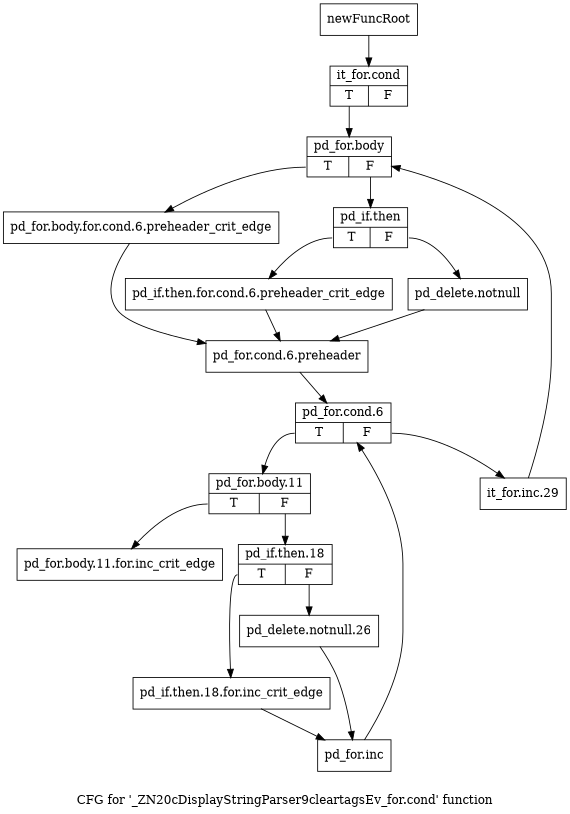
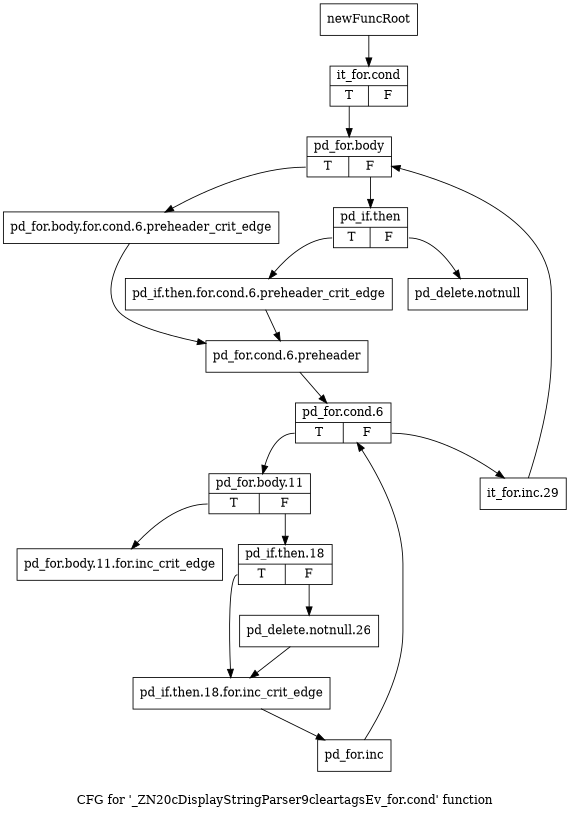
  digraph {
    label="CFG for '_ZN20cDisplayStringParser9cleartagsEv_for.cond' function"
    node [shape=record]
    n1 [label="{newFuncRoot}"]
    n2 [label="{it_for.cond|{<s0>T|<s1>F}}"]
    n3 [label="{pd_for.body|{<s0>T|<s1>F}}"]
    n4 [label="{pd_for.body.for.cond.6.preheader_crit_edge}"]
    n5 [label="{pd_if.then|{<s0>T|<s1>F}}"]
    n6 [label="{pd_for.cond.6.preheader}"]
    n7 [label="{pd_if.then.for.cond.6.preheader_crit_edge}"]
    n8 [label="{pd_delete.notnull}"]
    n9 [label="{pd_for.cond.6|{<s0>T|<s1>F}}"]
    n10 [label="{pd_for.body.11|{<s0>T|<s1>F}}"]
    n11 [label="{it_for.inc.29}"]
    n12 [label="{pd_for.body.11.for.inc_crit_edge}"]
    n13 [label="{pd_if.then.18|{<s0>T|<s1>F}}"]
    n14 [label="{pd_if.then.18.for.inc_crit_edge}"]
    n15 [label="{pd_delete.notnull.26}"]
    n16 [label="{pd_for.inc}"]
    n1 -> n2
    n2 -> n3 [tailport=s0]
    n3 -> n4 [tailport=s0]
    n3 -> n5 [tailport=s1]
    n4 -> n6
    n5 -> n7 [tailport=s0]
    n5 -> n8 [tailport=s1]
    n6 -> n9
    n7 -> n6
-   n8 -> n6
    n9 -> n10 [tailport=s0]
    n9 -> n11 [tailport=s1]
    n10 -> n12 [tailport=s0]
    n10 -> n13 [tailport=s1]
    n11 -> n3
    n13 -> n14 [tailport=s0]
    n13 -> n15 [tailport=s1]
    n14 -> n16
-   n15 -> n16
+   n15 -> n14
    n16 -> n9
  }
